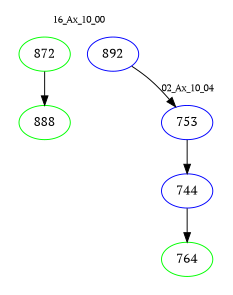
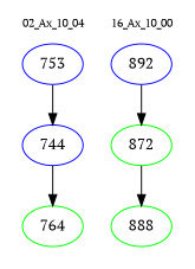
  digraph {
    fontname="PT Serif"
    node [color=blue fontname="PT Serif"]
    edge [color=black fontname="PT Serif"]
    n1 [label=753]
    n2 [label=744]
    n3 [color=green label=764]
    n4 [label=892]
    n5 [color=green label=872]
    n6 [color=green label=888]
    subgraph cluster_1 {
      color=white
      fontsize=10
      label="02_Ax_10_04"
      n1
      n2
      n3
    }
    subgraph cluster_2 {
      color=white
      fontsize=10
      label="16_Ax_10_00"
      n4
      n5
      n6
    }
    n1 -> n2
    n2 -> n3
-   n4 -> n1
+   n4 -> n5
    n5 -> n6
  }
